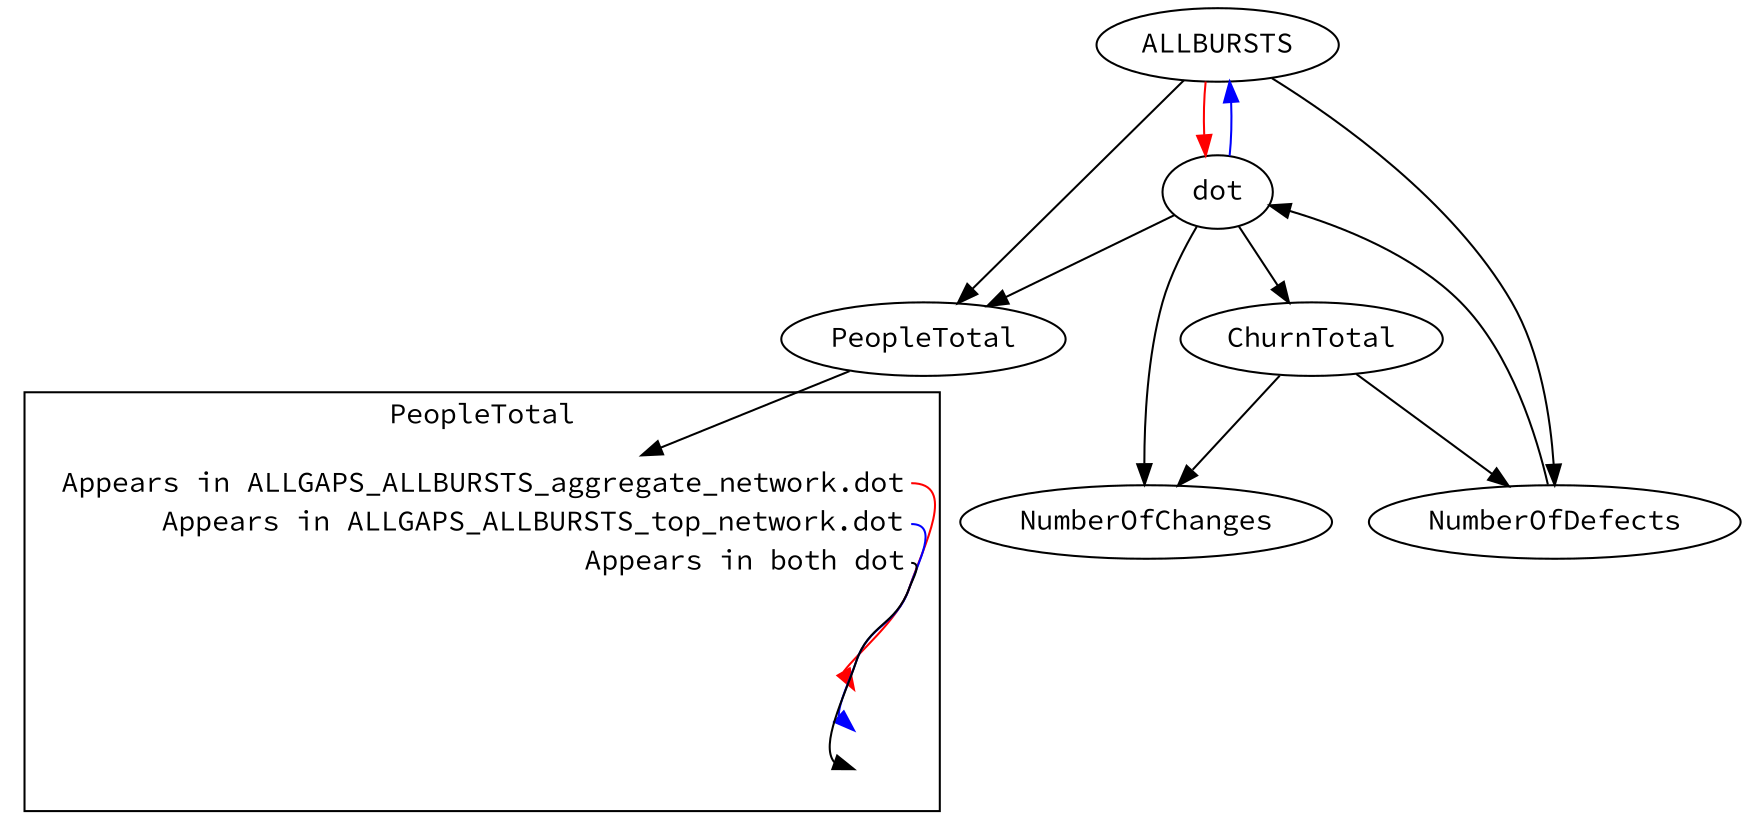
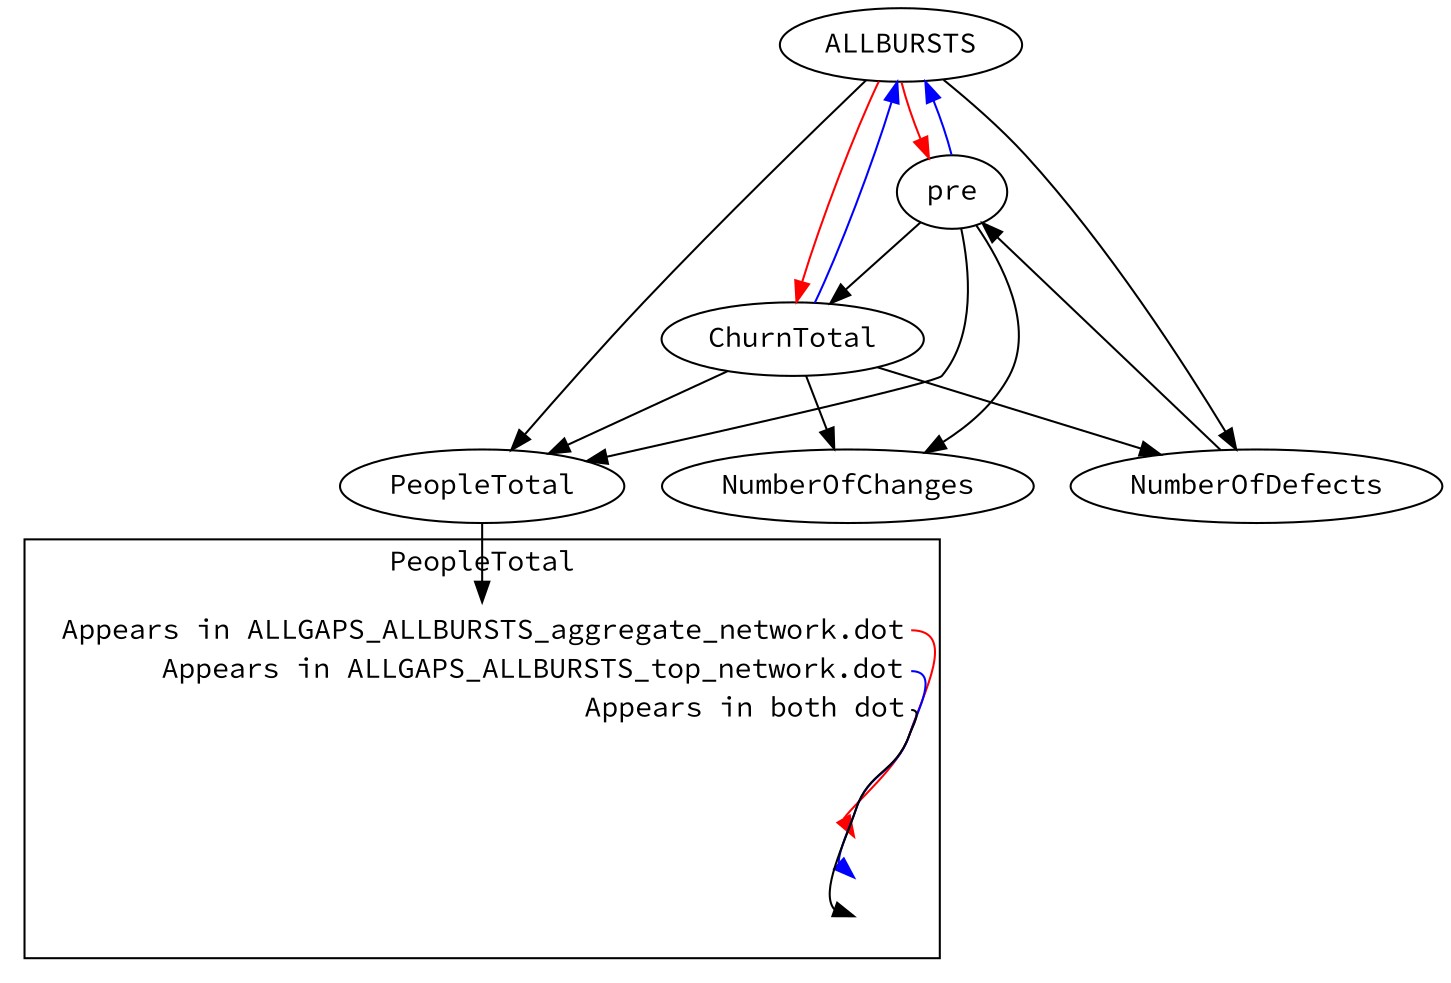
  digraph {
    fontname="Source Code Pro"
    rankdir=TB
    node [fontname="Source Code Pro"]
    edge [color=black fontname="Source Code Pro"]
    n1 [label=<<table border="0" cellpadding="2" cellspacing="0" cellborder="0">       <tr><td align="right" port="i1">Appears in ALLGAPS_ALLBURSTS_aggregate_network.dot</td></tr>       <tr><td align="right" port="i2">Appears in ALLGAPS_ALLBURSTS_top_network.dot</td></tr>       <tr><td align="right" port="i3">Appears in both dot</td></tr>       </table>> shape=plaintext]
    n2 [label=<<table border="0" cellpadding="2" cellspacing="0" cellborder="0">       <tr><td port="i1">&nbsp;</td></tr>       <tr><td port="i2">&nbsp;</td></tr>       <tr><td port="i3">&nbsp;</td></tr>       </table>> shape=plaintext]
    n3 [label=ALLBURSTS]
-   pre [label=dot]
+   pre
    ChurnTotal
    PeopleTotal
    NumberOfDefects
    NumberOfChanges
    subgraph cluster_1 {
      label=PeopleTotal
      n1
      n2
    }
    n1 -> n2 [color=red headport="i1:w" tailport="i1:e"]
    n1 -> n2 [color=blue headport="i2:w" tailport="i2:e"]
    n1 -> n2 [headport="i3:w" tailport="i3:e"]
    n3 -> pre [color=red]
+   n3 -> ChurnTotal [color=red]
    n3 -> PeopleTotal
    n3 -> NumberOfDefects
    pre -> n3 [color=blue]
    pre -> ChurnTotal
    pre -> PeopleTotal
    pre -> NumberOfChanges
+   ChurnTotal -> n3 [color=blue]
+   ChurnTotal -> PeopleTotal
    ChurnTotal -> NumberOfDefects
    ChurnTotal -> NumberOfChanges
    PeopleTotal -> n1
    NumberOfDefects -> pre
  }
